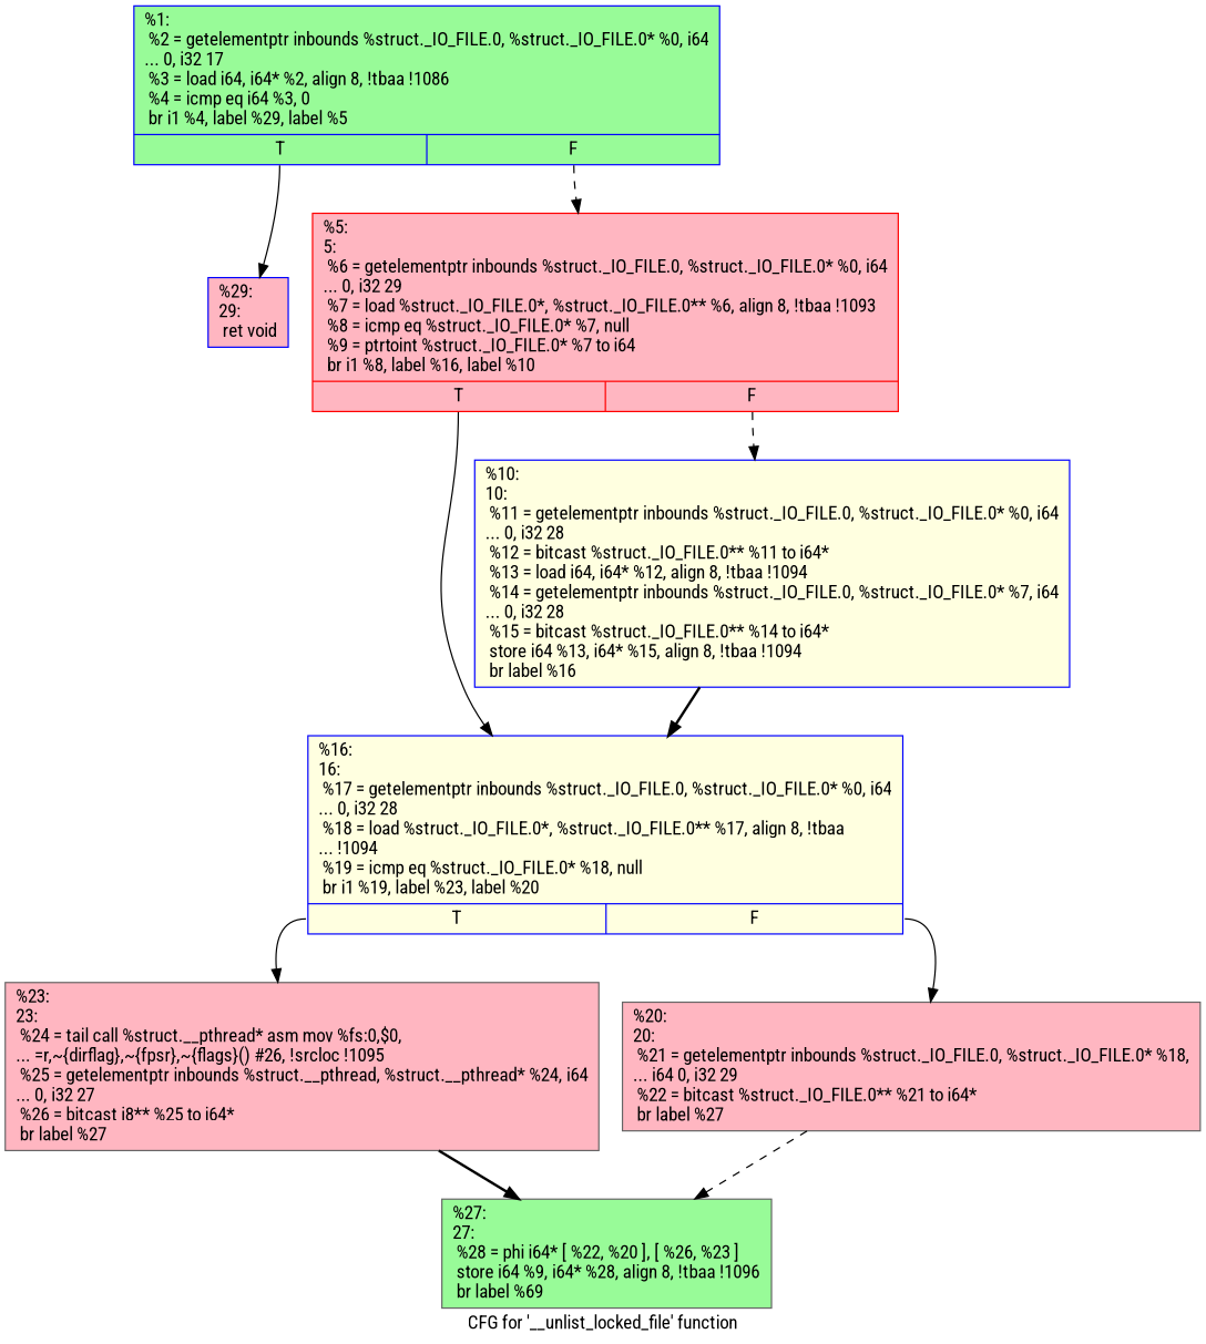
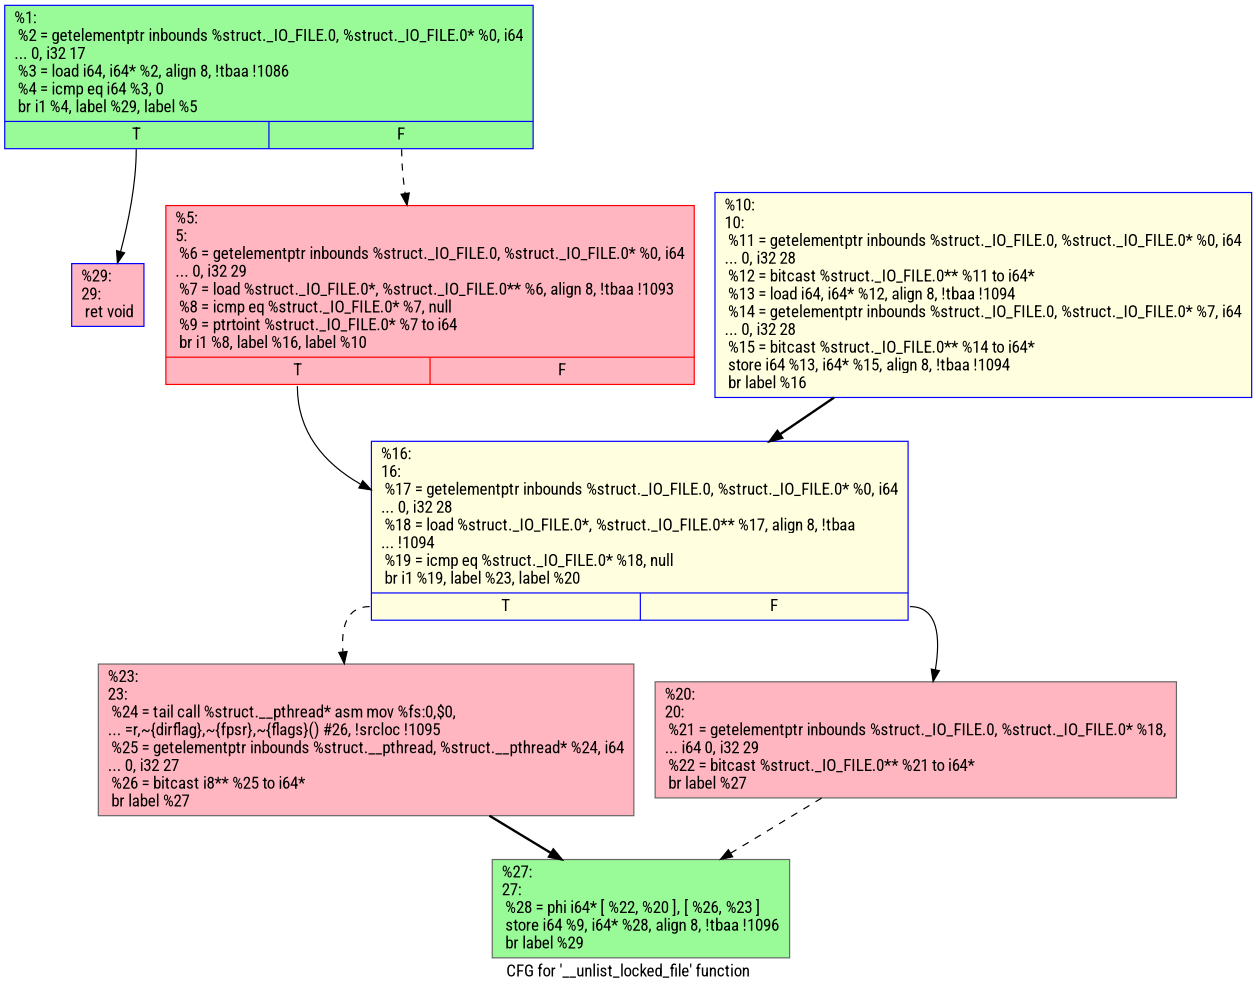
  digraph {
    fontname="Roboto Condensed"
    label="CFG for '__unlist_locked_file' function"
    node [color=blue fillcolor=lightpink fontname="Roboto Condensed" shape=record style=filled]
    edge [fontname="Roboto Condensed" style=solid]
    n1 [fillcolor=palegreen label="{%1:\l  %2 = getelementptr inbounds %struct._IO_FILE.0, %struct._IO_FILE.0* %0, i64\l... 0, i32 17\l  %3 = load i64, i64* %2, align 8, !tbaa !1086\l  %4 = icmp eq i64 %3, 0\l  br i1 %4, label %29, label %5\l|{<s0>T|<s1>F}}"]
    n2 [label="{%29:\l29:                                               \l  ret void\l}"]
    n3 [color=red label="{%5:\l5:                                                \l  %6 = getelementptr inbounds %struct._IO_FILE.0, %struct._IO_FILE.0* %0, i64\l... 0, i32 29\l  %7 = load %struct._IO_FILE.0*, %struct._IO_FILE.0** %6, align 8, !tbaa !1093\l  %8 = icmp eq %struct._IO_FILE.0* %7, null\l  %9 = ptrtoint %struct._IO_FILE.0* %7 to i64\l  br i1 %8, label %16, label %10\l|{<s0>T|<s1>F}}"]
    n4 [fillcolor=lightyellow label="{%16:\l16:                                               \l  %17 = getelementptr inbounds %struct._IO_FILE.0, %struct._IO_FILE.0* %0, i64\l... 0, i32 28\l  %18 = load %struct._IO_FILE.0*, %struct._IO_FILE.0** %17, align 8, !tbaa\l... !1094\l  %19 = icmp eq %struct._IO_FILE.0* %18, null\l  br i1 %19, label %23, label %20\l|{<s0>T|<s1>F}}"]
    n5 [fillcolor=lightyellow label="{%10:\l10:                                               \l  %11 = getelementptr inbounds %struct._IO_FILE.0, %struct._IO_FILE.0* %0, i64\l... 0, i32 28\l  %12 = bitcast %struct._IO_FILE.0** %11 to i64*\l  %13 = load i64, i64* %12, align 8, !tbaa !1094\l  %14 = getelementptr inbounds %struct._IO_FILE.0, %struct._IO_FILE.0* %7, i64\l... 0, i32 28\l  %15 = bitcast %struct._IO_FILE.0** %14 to i64*\l  store i64 %13, i64* %15, align 8, !tbaa !1094\l  br label %16\l}"]
    n6 [color=gray40 label="{%23:\l23:                                               \l  %24 = tail call %struct.__pthread* asm mov %fs:0,$0,\l... =r,~\{dirflag\},~\{fpsr\},~\{flags\}() #26, !srcloc !1095\l  %25 = getelementptr inbounds %struct.__pthread, %struct.__pthread* %24, i64\l... 0, i32 27\l  %26 = bitcast i8** %25 to i64*\l  br label %27\l}"]
    n7 [color=gray40 label="{%20:\l20:                                               \l  %21 = getelementptr inbounds %struct._IO_FILE.0, %struct._IO_FILE.0* %18,\l... i64 0, i32 29\l  %22 = bitcast %struct._IO_FILE.0** %21 to i64*\l  br label %27\l}"]
-   n8 [color=gray40 fillcolor=palegreen label="{%27:\l27:                                               \l  %28 = phi i64* [ %22, %20 ], [ %26, %23 ]\l  store i64 %9, i64* %28, align 8, !tbaa !1096\l  br label %69\l}"]
+   n8 [color=gray40 fillcolor=palegreen label="{%27:\l27:                                               \l  %28 = phi i64* [ %22, %20 ], [ %26, %23 ]\l  store i64 %9, i64* %28, align 8, !tbaa !1096\l  br label %29\l}"]
    n1 -> n2 [tailport=s0]
    n1 -> n3 [style=dashed tailport=s1]
    n3 -> n4 [tailport=s0]
-   n3 -> n5 [style=dashed tailport=s1]
-   n4 -> n6 [tailport=s0]
+   n4 -> n6 [style=dashed tailport=s0]
    n4 -> n7 [tailport=s1]
    n5 -> n4 [style=bold]
    n6 -> n8 [style=bold]
    n7 -> n8 [style=dashed]
  }
